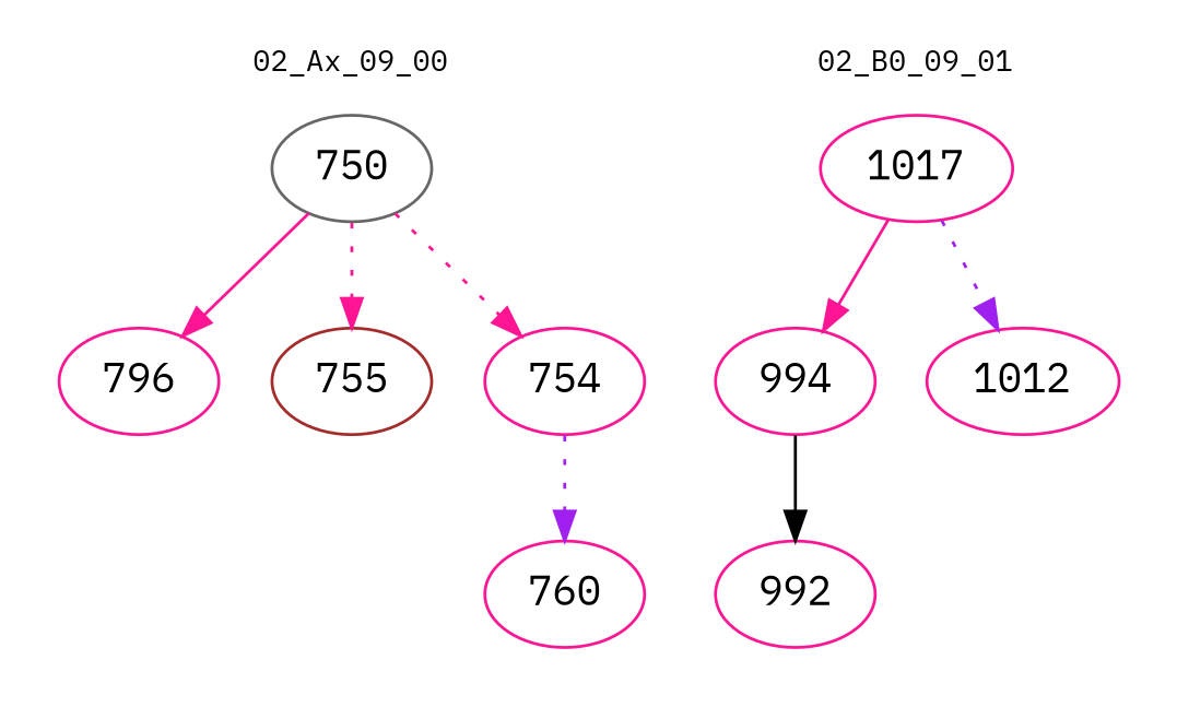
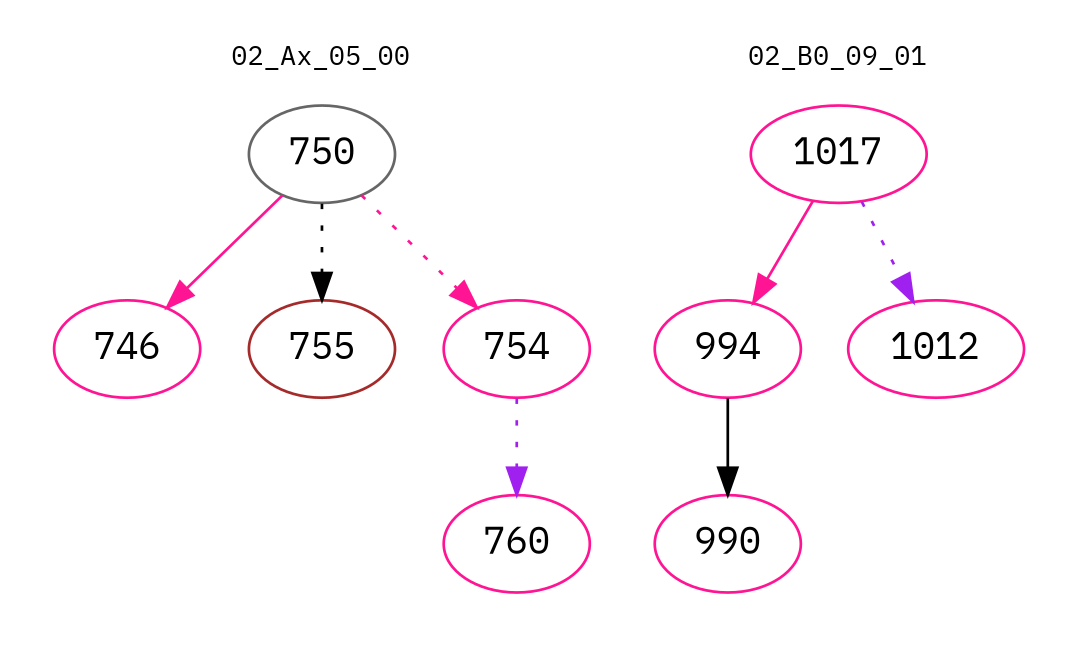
  digraph {
    fontname="IBM Plex Mono"
    node [color=deeppink fontname="IBM Plex Mono"]
    edge [color=deeppink fontname="IBM Plex Mono" style=dotted]
    n1 [color=gray40 label=750]
-   n2 [label=796]
+   n2 [label=746]
    n3 [color=brown label=755]
    n4 [label=754]
    n5 [label=760]
    n6 [label=1017]
    n7 [label=994]
    n8 [label=1012]
-   n9 [label=992]
+   n9 [label=990]
    subgraph cluster_1 {
      color=white
      fontsize=10
-     label="02_Ax_09_00"
+     label="02_Ax_05_00"
      n1
      n2
      n3
      n4
      n5
    }
    subgraph cluster_2 {
      color=white
      fontsize=10
      label="02_B0_09_01"
      n6
      n7
      n8
      n9
    }
    n1 -> n2 [style=solid]
-   n1 -> n3
+   n1 -> n3 [color=black]
    n1 -> n4
    n4 -> n5 [color=purple]
    n6 -> n7 [style=solid]
    n6 -> n8 [color=purple]
    n7 -> n9 [color=black style=solid]
  }
